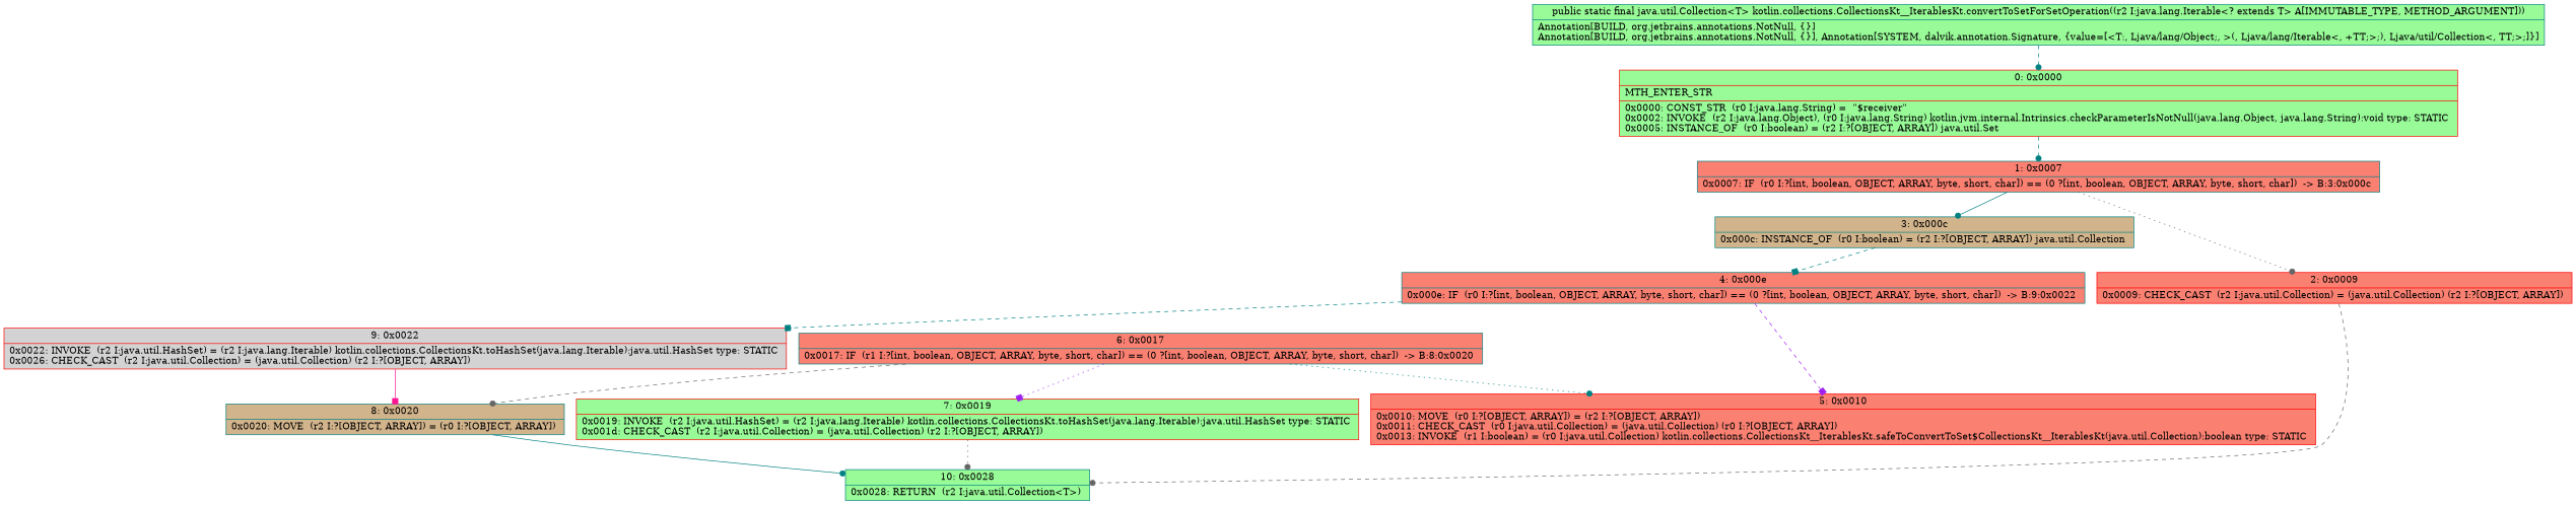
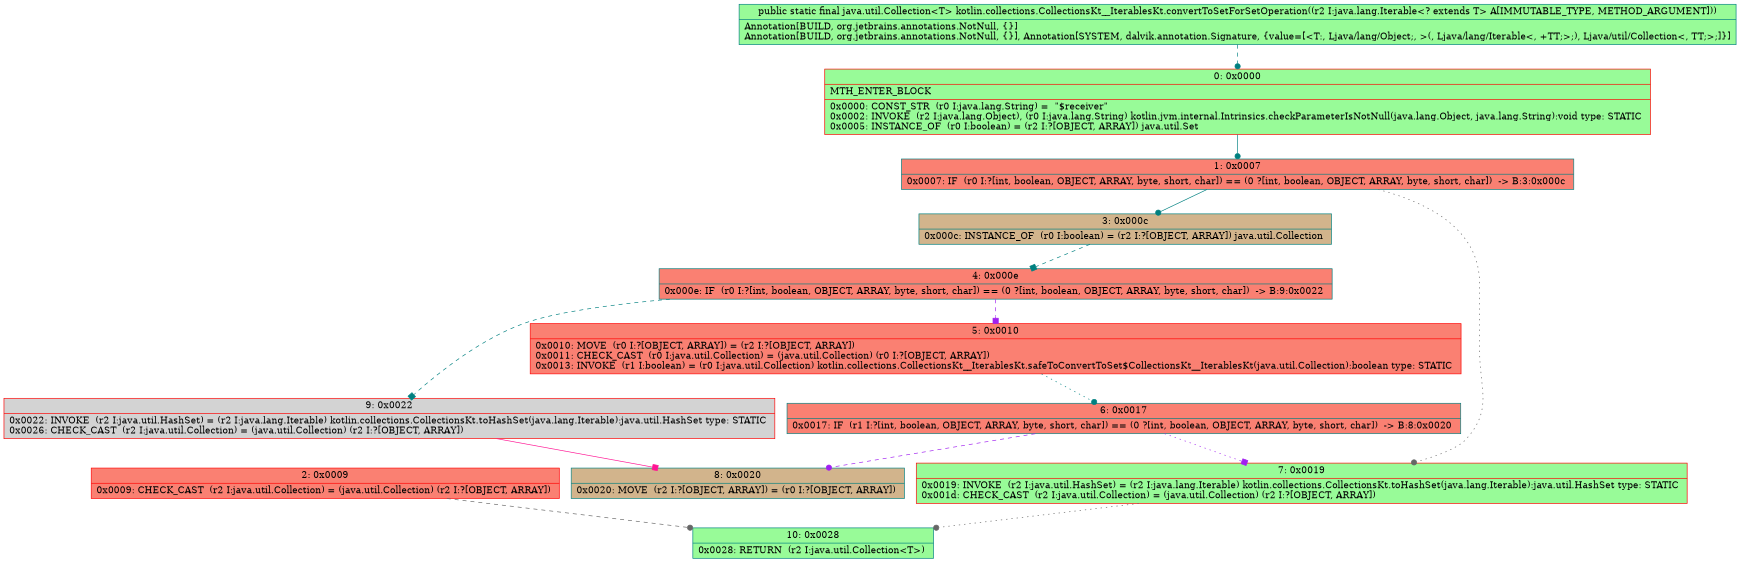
  digraph {
    node [color=teal fillcolor=salmon shape=record style=filled]
    edge [arrowhead=dot color=teal style=dashed]
-   n1 [color=red fillcolor=palegreen label="{0\:\ 0x0000|MTH_ENTER_STR\l|0x0000: CONST_STR  (r0 I:java.lang.String) =  \"$receiver\" \l0x0002: INVOKE  (r2 I:java.lang.Object), (r0 I:java.lang.String) kotlin.jvm.internal.Intrinsics.checkParameterIsNotNull(java.lang.Object, java.lang.String):void type: STATIC \l0x0005: INSTANCE_OF  (r0 I:boolean) = (r2 I:?[OBJECT, ARRAY]) java.util.Set \l}"]
+   n1 [color=red fillcolor=palegreen label="{0\:\ 0x0000|MTH_ENTER_BLOCK\l|0x0000: CONST_STR  (r0 I:java.lang.String) =  \"$receiver\" \l0x0002: INVOKE  (r2 I:java.lang.Object), (r0 I:java.lang.String) kotlin.jvm.internal.Intrinsics.checkParameterIsNotNull(java.lang.Object, java.lang.String):void type: STATIC \l0x0005: INSTANCE_OF  (r0 I:boolean) = (r2 I:?[OBJECT, ARRAY]) java.util.Set \l}"]
    n2 [label="{1\:\ 0x0007|0x0007: IF  (r0 I:?[int, boolean, OBJECT, ARRAY, byte, short, char]) == (0 ?[int, boolean, OBJECT, ARRAY, byte, short, char])  \-\> B:3:0x000c \l}"]
    n3 [color=red label="{2\:\ 0x0009|0x0009: CHECK_CAST  (r2 I:java.util.Collection) = (java.util.Collection) (r2 I:?[OBJECT, ARRAY]) \l}"]
    n4 [fillcolor=tan label="{3\:\ 0x000c|0x000c: INSTANCE_OF  (r0 I:boolean) = (r2 I:?[OBJECT, ARRAY]) java.util.Collection \l}"]
    n5 [fillcolor=palegreen label="{10\:\ 0x0028|0x0028: RETURN  (r2 I:java.util.Collection\<T\>) \l}"]
    n6 [label="{4\:\ 0x000e|0x000e: IF  (r0 I:?[int, boolean, OBJECT, ARRAY, byte, short, char]) == (0 ?[int, boolean, OBJECT, ARRAY, byte, short, char])  \-\> B:9:0x0022 \l}"]
    n7 [color=red label="{5\:\ 0x0010|0x0010: MOVE  (r0 I:?[OBJECT, ARRAY]) = (r2 I:?[OBJECT, ARRAY]) \l0x0011: CHECK_CAST  (r0 I:java.util.Collection) = (java.util.Collection) (r0 I:?[OBJECT, ARRAY]) \l0x0013: INVOKE  (r1 I:boolean) = (r0 I:java.util.Collection) kotlin.collections.CollectionsKt__IterablesKt.safeToConvertToSet$CollectionsKt__IterablesKt(java.util.Collection):boolean type: STATIC \l}"]
    n8 [color=red fillcolor=lightgrey label="{9\:\ 0x0022|0x0022: INVOKE  (r2 I:java.util.HashSet) = (r2 I:java.lang.Iterable) kotlin.collections.CollectionsKt.toHashSet(java.lang.Iterable):java.util.HashSet type: STATIC \l0x0026: CHECK_CAST  (r2 I:java.util.Collection) = (java.util.Collection) (r2 I:?[OBJECT, ARRAY]) \l}"]
    n9 [label="{6\:\ 0x0017|0x0017: IF  (r1 I:?[int, boolean, OBJECT, ARRAY, byte, short, char]) == (0 ?[int, boolean, OBJECT, ARRAY, byte, short, char])  \-\> B:8:0x0020 \l}"]
    n10 [fillcolor=tan label="{8\:\ 0x0020|0x0020: MOVE  (r2 I:?[OBJECT, ARRAY]) = (r0 I:?[OBJECT, ARRAY]) \l}"]
    n11 [color=red fillcolor=palegreen label="{7\:\ 0x0019|0x0019: INVOKE  (r2 I:java.util.HashSet) = (r2 I:java.lang.Iterable) kotlin.collections.CollectionsKt.toHashSet(java.lang.Iterable):java.util.HashSet type: STATIC \l0x001d: CHECK_CAST  (r2 I:java.util.Collection) = (java.util.Collection) (r2 I:?[OBJECT, ARRAY]) \l}"]
    n12 [fillcolor=palegreen label="{public static final java.util.Collection\<T\> kotlin.collections.CollectionsKt__IterablesKt.convertToSetForSetOperation((r2 I:java.lang.Iterable\<? extends T\> A[IMMUTABLE_TYPE, METHOD_ARGUMENT]))  | Annotation[BUILD, org.jetbrains.annotations.NotNull, \{\}]\lAnnotation[BUILD, org.jetbrains.annotations.NotNull, \{\}], Annotation[SYSTEM, dalvik.annotation.Signature, \{value=[\<T:, Ljava\/lang\/Object;, \>(, Ljava\/lang\/Iterable\<, +TT;\>;), Ljava\/util\/Collection\<, TT;\>;]\}]\l}"]
-   n1 -> n2
-   n2 -> n3 [color=gray40 style=dotted]
+   n1 -> n2 [style=solid]
+   n2 -> n11 [color=gray40 style=dotted]
    n2 -> n4 [style=solid]
    n3 -> n5 [color=gray40]
    n4 -> n6 [arrowhead=box]
    n6 -> n7 [arrowhead=box color=purple]
    n6 -> n8 [arrowhead=box]
-   n9 -> n7 [style=dotted]
+   n7 -> n9 [style=dotted]
    n8 -> n10 [arrowhead=box color=deeppink style=solid]
-   n9 -> n10 [color=gray40]
+   n9 -> n10 [color=purple]
    n9 -> n11 [arrowhead=box color=purple style=dotted]
-   n10 -> n5 [style=solid]
    n11 -> n5 [color=gray40 style=dotted]
    n12 -> n1
  }
